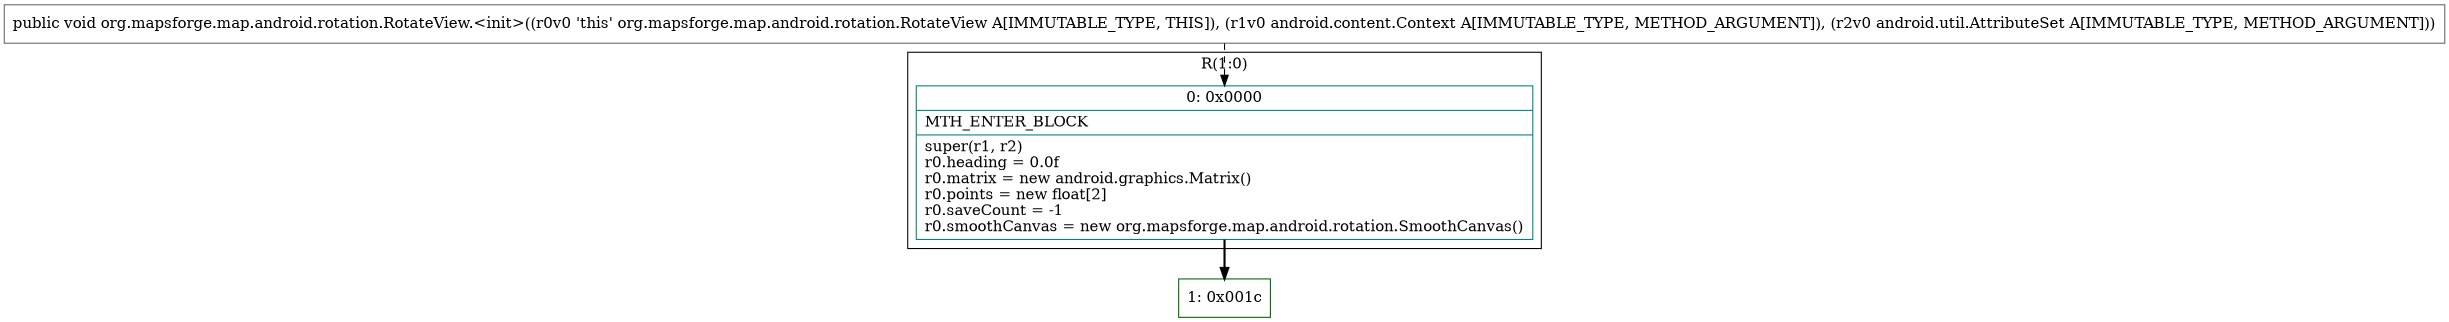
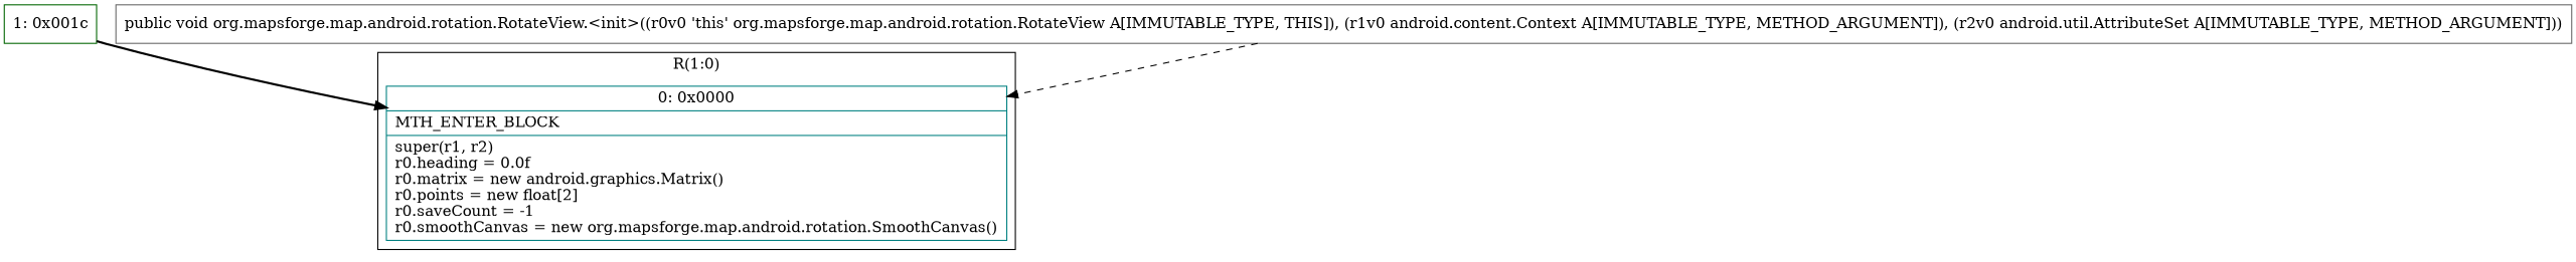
  digraph {
    node [shape=record]
    edge [color=black]
    n1 [color=teal label="{0\:\ 0x0000|MTH_ENTER_BLOCK\l|super(r1, r2)\lr0.heading = 0.0f\lr0.matrix = new android.graphics.Matrix()\lr0.points = new float[2]\lr0.saveCount = \-1\lr0.smoothCanvas = new org.mapsforge.map.android.rotation.SmoothCanvas()\l}"]
    n2 [color=darkgreen label="{1\:\ 0x001c}"]
    n3 [label="{public void org.mapsforge.map.android.rotation.RotateView.\<init\>((r0v0 'this' org.mapsforge.map.android.rotation.RotateView A[IMMUTABLE_TYPE, THIS]), (r1v0 android.content.Context A[IMMUTABLE_TYPE, METHOD_ARGUMENT]), (r2v0 android.util.AttributeSet A[IMMUTABLE_TYPE, METHOD_ARGUMENT])) }" color=gray40]
    subgraph cluster_1 {
      label="R(1:0)"
      n1
    }
-   n1 -> n2 [style=bold]
+   n2 -> n1 [style=bold]
    n3 -> n1 [style=dashed]
  }
